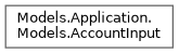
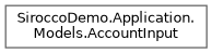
  digraph {
    rankdir=LR
-   n1 [color=grey40 fillcolor=white fontname=Helvetica fontsize=10 height=0.2 label="Models.Application.\lModels.AccountInput" shape=box style=filled width=0.4]
+   n1 [color=grey40 fillcolor=white fontname=Helvetica fontsize=10 height=0.2 label="SiroccoDemo.Application.\lModels.AccountInput" shape=box style=filled width=0.4]
  }
